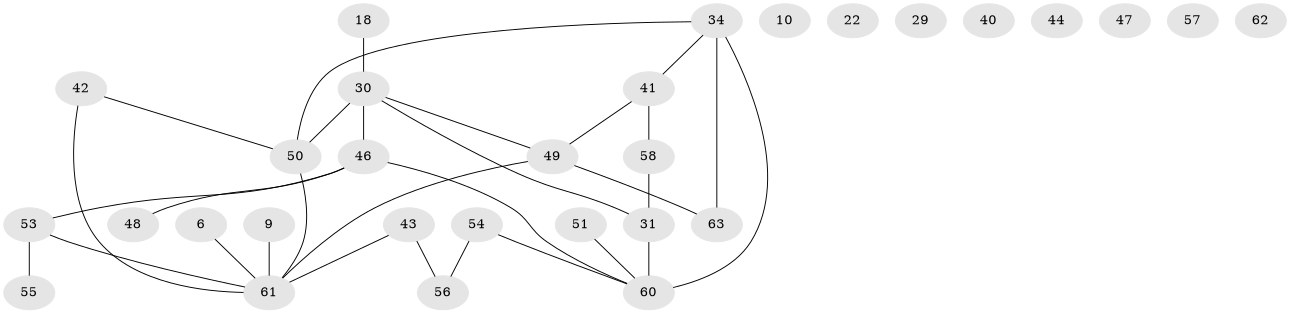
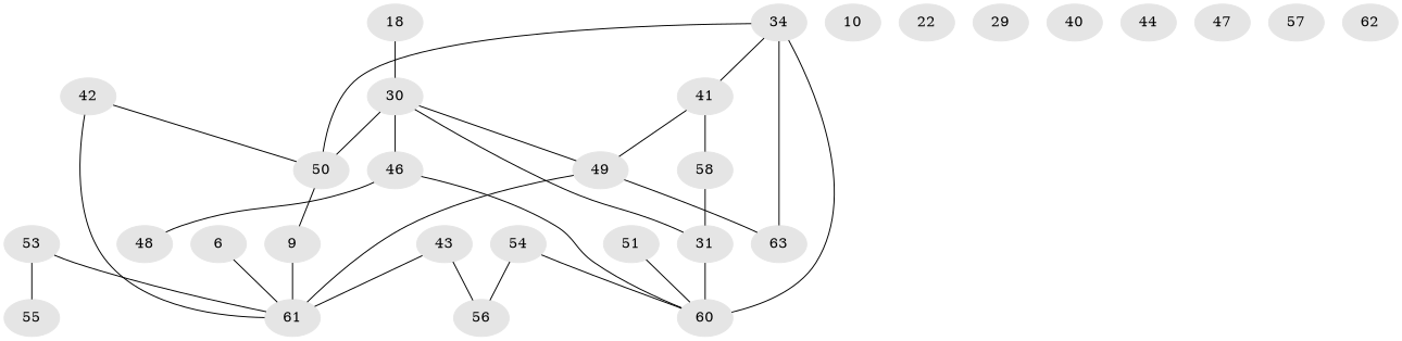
  graph {
    node [color=gray90 style=filled]
    61 [super="+26+52+33"]
    6
    9
    10
    30 [super="+23"]
    31
    46
    49 [super="+17"]
    50 [super="+24+35"]
    18
    22 [super="+19"]
    29
    60 [super="+12+27+41"]
    48
    53 [super="+4+11"]
    63 [super="+39"]
    34 [super="+32+21"]
    n18 [label=41 super="+37"]
    58
    40
    42 [super="+2"]
    56 [super="+28"]
    43
    44
    55
    47
    51
    54
    57
    62
    6 -- 61
    9 -- 61 [weight=2]
    30 -- 31
    30 -- 46
    30 -- 49
    30 -- 50 [weight=2]
    31 -- 60
    46 -- 60
    46 -- 48
-   46 -- 53
    49 -- 61
    49 -- 63
-   50 -- 61 [weight=2]
+   50 -- 9 [weight=2]
    18 -- 30
    53 -- 61
    53 -- 55
    34 -- 50
    34 -- 60 [weight=3]
    34 -- 63 [weight=2]
    34 -- n18
    n18 -- 49
    n18 -- 58
    58 -- 31
    42 -- 61 [weight=3]
    42 -- 50 [weight=2]
    43 -- 61
    43 -- 56
    51 -- 60
    54 -- 60
    54 -- 56
  }
